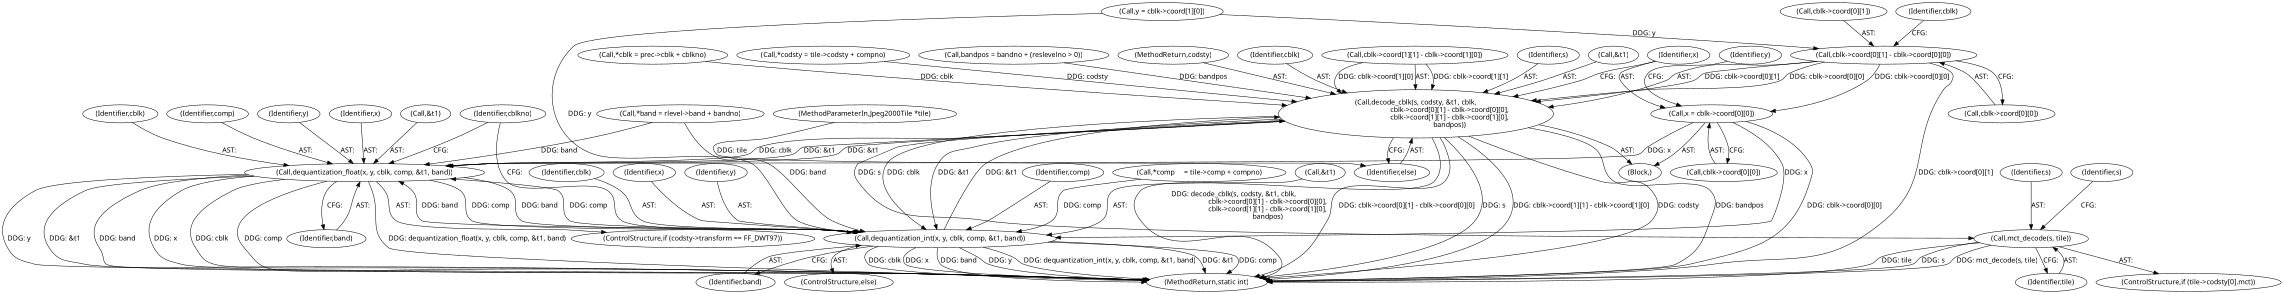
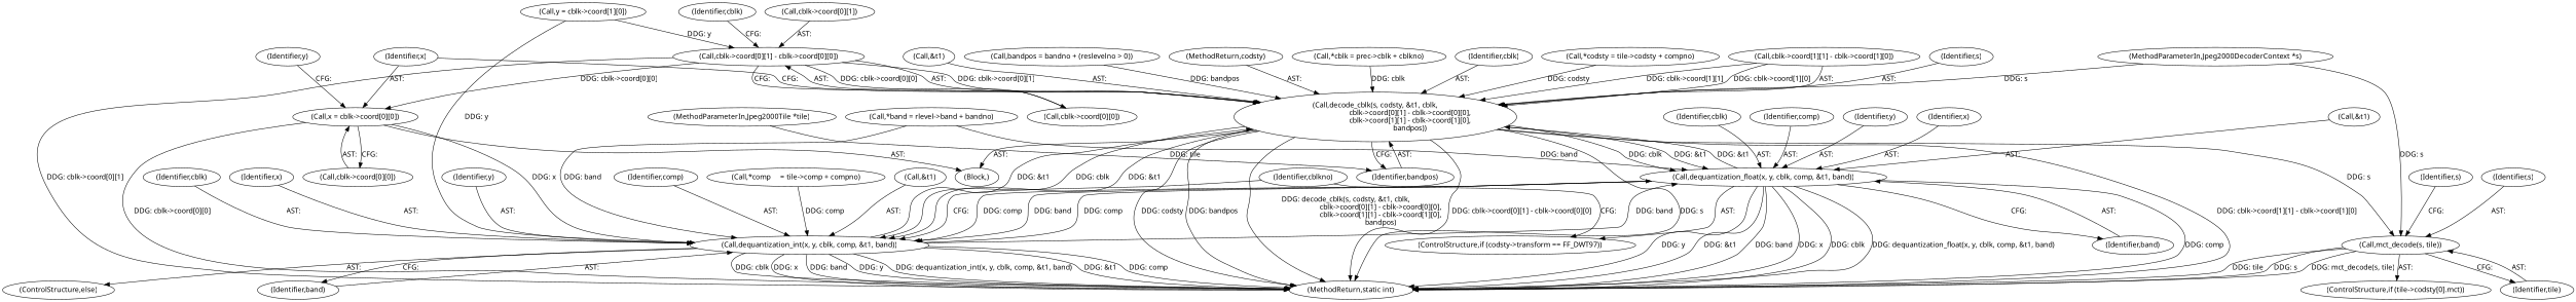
  digraph {
    fontname="Noto Sans"
    node [fontname="Noto Sans"]
    edge [fontname="Noto Sans"]
    n1 [label="(Call,cblk->coord[0][1] - cblk->coord[0][0])"]
    n2 [label="(Call,decode_cblk(s, codsty, &t1, cblk,\n                                    cblk->coord[0][1] - cblk->coord[0][0],\n                                    cblk->coord[1][1] - cblk->coord[1][0],\n                                    bandpos))"]
    n3 [label="(Call,x = cblk->coord[0][0])"]
    n4 [label="(MethodReturn,static int)"]
    n5 [label="(Call,cblk->coord[0][0])"]
    n6 [label="(Call,dequantization_float(x, y, cblk, comp, &t1, band))"]
    n7 [label="(Call,dequantization_int(x, y, cblk, comp, &t1, band))"]
    n8 [label="(Call,mct_decode(s, tile))"]
-   n9 [label="(Identifier,else)"]
+   n9 [label="(Identifier,bandpos)"]
    n10 [label="(Block,)"]
    n11 [label="(Call,cblk->coord[0][0])"]
    n12 [label="(ControlStructure,if (codsty->transform == FF_DWT97))"]
    n13 [label="(Identifier,band)"]
    n14 [label="(Identifier,band)"]
    n15 [label="(ControlStructure,else)"]
    n16 [label="(ControlStructure,if (tile->codsty[0].mct))"]
    n17 [label="(Identifier,tile)"]
    n18 [label="(Identifier,x)"]
    n19 [label="(MethodReturn,codsty)"]
    n20 [label="(Identifier,cblkno)"]
    n21 [label="(Call,y = cblk->coord[1][0])"]
    n22 [label="(Call,*band = rlevel->band + bandno)"]
+   n23 [label="(MethodParameterIn,Jpeg2000DecoderContext *s)"]
    n24 [label="(Identifier,comp)"]
    n25 [label="(Identifier,cblk)"]
    n26 [label="(Call,cblk->coord[1][1] - cblk->coord[1][0])"]
    n27 [label="(Call,&t1)"]
    n28 [label="(Call,cblk->coord[0][1])"]
    n29 [label="(Call,*comp     = tile->comp + compno)"]
    n30 [label="(Identifier,s)"]
    n31 [label="(Identifier,s)"]
    n32 [label="(Call,&t1)"]
    n33 [label="(Identifier,s)"]
    n34 [label="(Identifier,cblk)"]
    n35 [label="(Identifier,comp)"]
    n36 [label="(Call,&t1)"]
    n37 [label="(MethodParameterIn,Jpeg2000Tile *tile)"]
    n38 [label="(Identifier,cblk)"]
    n39 [label="(Call,*cblk = prec->cblk + cblkno)"]
    n40 [label="(Call,*codsty = tile->codsty + compno)"]
    n41 [label="(Call,bandpos = bandno + (reslevelno > 0))"]
    n42 [label="(Identifier,cblk)"]
    n43 [label="(Identifier,y)"]
    n44 [label="(Identifier,x)"]
    n45 [label="(Identifier,y)"]
    n46 [label="(Identifier,x)"]
    n47 [label="(Identifier,y)"]
    n1 -> n2 [label="AST: "]
    n1 -> n2 [label="DDG: cblk->coord[0][1]"]
    n1 -> n2 [label="DDG: cblk->coord[0][0]"]
    n1 -> n3 [label="DDG: cblk->coord[0][0]"]
    n1 -> n4 [label="DDG: cblk->coord[0][1]"]
    n1 -> n5 [label="CFG: "]
    n2 -> n4 [label="DDG: bandpos"]
    n2 -> n4 [label="DDG: decode_cblk(s, codsty, &t1, cblk,\n                                    cblk->coord[0][1] - cblk->coord[0][0],\n                                    cblk->coord[1][1] - cblk->coord[1][0],\n                                    bandpos)"]
    n2 -> n4 [label="DDG: cblk->coord[0][1] - cblk->coord[0][0]"]
    n2 -> n4 [label="DDG: s"]
    n2 -> n4 [label="DDG: cblk->coord[1][1] - cblk->coord[1][0]"]
    n2 -> n4 [label="DDG: codsty"]
    n2 -> n6 [label="DDG: cblk"]
    n2 -> n6 [label="DDG: &t1"]
    n2 -> n7 [label="DDG: cblk"]
    n2 -> n7 [label="DDG: &t1"]
    n2 -> n8 [label="DDG: s"]
    n2 -> n9 [label="CFG: "]
    n2 -> n10 [label="AST: "]
    n3 -> n4 [label="DDG: cblk->coord[0][0]"]
-   n3 -> n6 [label="DDG: x"]
    n3 -> n7 [label="DDG: x"]
    n3 -> n10 [label="AST: "]
    n3 -> n11 [label="CFG: "]
    n5 -> n1 [label="AST: "]
    n6 -> n2 [label="DDG: &t1"]
    n6 -> n4 [label="DDG: y"]
    n6 -> n4 [label="DDG: &t1"]
    n6 -> n4 [label="DDG: band"]
    n6 -> n4 [label="DDG: x"]
    n6 -> n4 [label="DDG: cblk"]
    n6 -> n4 [label="DDG: comp"]
    n6 -> n4 [label="DDG: dequantization_float(x, y, cblk, comp, &t1, band)"]
    n6 -> n7 [label="DDG: comp"]
    n6 -> n7 [label="DDG: band"]
    n6 -> n12 [label="AST: "]
    n6 -> n13 [label="CFG: "]
    n7 -> n2 [label="DDG: &t1"]
    n7 -> n4 [label="DDG: x"]
    n7 -> n4 [label="DDG: band"]
    n7 -> n4 [label="DDG: y"]
    n7 -> n4 [label="DDG: dequantization_int(x, y, cblk, comp, &t1, band)"]
    n7 -> n4 [label="DDG: &t1"]
    n7 -> n4 [label="DDG: comp"]
    n7 -> n4 [label="DDG: cblk"]
    n7 -> n6 [label="DDG: comp"]
    n7 -> n6 [label="DDG: band"]
    n7 -> n14 [label="CFG: "]
    n7 -> n15 [label="AST: "]
    n8 -> n4 [label="DDG: mct_decode(s, tile)"]
    n8 -> n4 [label="DDG: tile"]
    n8 -> n4 [label="DDG: s"]
    n8 -> n16 [label="AST: "]
    n8 -> n17 [label="CFG: "]
    n9 -> n2 [label="AST: "]
    n11 -> n3 [label="AST: "]
    n13 -> n6 [label="AST: "]
    n14 -> n7 [label="AST: "]
    n17 -> n8 [label="AST: "]
    n18 -> n6 [label="AST: "]
    n19 -> n2 [label="AST: "]
-   n20 -> n6 [label="CFG: "]
+   n20 -> n12 [label="CFG: "]
    n20 -> n7 [label="CFG: "]
    n21 -> n1 [label="DDG: y"]
    n21 -> n7 [label="DDG: y"]
    n22 -> n6 [label="DDG: band"]
    n22 -> n7 [label="DDG: band"]
+   n23 -> n2 [label="DDG: s"]
+   n23 -> n8 [label="DDG: s"]
    n24 -> n7 [label="AST: "]
    n25 -> n2 [label="AST: "]
    n26 -> n2 [label="AST: "]
    n26 -> n2 [label="DDG: cblk->coord[1][1]"]
    n26 -> n2 [label="DDG: cblk->coord[1][0]"]
    n27 -> n6 [label="AST: "]
    n28 -> n1 [label="AST: "]
    n29 -> n7 [label="DDG: comp"]
    n30 -> n8 [label="CFG: "]
    n31 -> n2 [label="AST: "]
    n32 -> n7 [label="AST: "]
    n33 -> n8 [label="AST: "]
    n34 -> n6 [label="AST: "]
    n35 -> n6 [label="AST: "]
    n36 -> n2 [label="AST: "]
    n37 -> n9 [label="DDG: tile"]
    n38 -> n1 [label="CFG: "]
    n39 -> n2 [label="DDG: cblk"]
    n40 -> n2 [label="DDG: codsty"]
    n41 -> n2 [label="DDG: bandpos"]
    n42 -> n7 [label="AST: "]
    n43 -> n6 [label="AST: "]
    n44 -> n7 [label="AST: "]
    n45 -> n3 [label="CFG: "]
    n46 -> n2 [label="CFG: "]
    n46 -> n3 [label="AST: "]
    n47 -> n7 [label="AST: "]
  }
